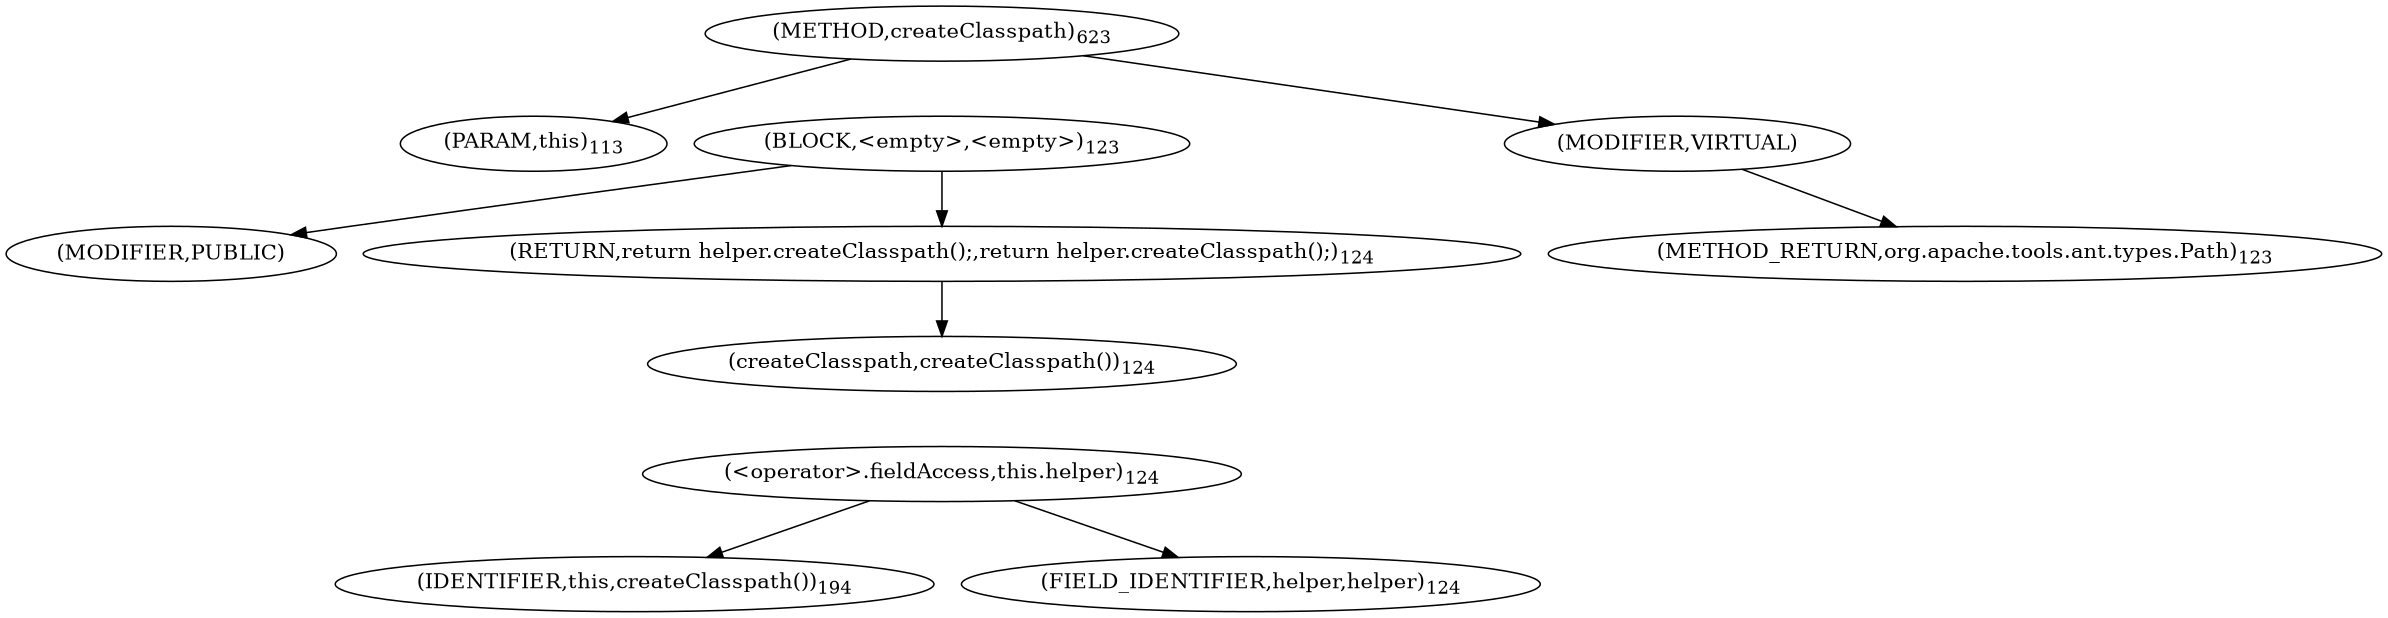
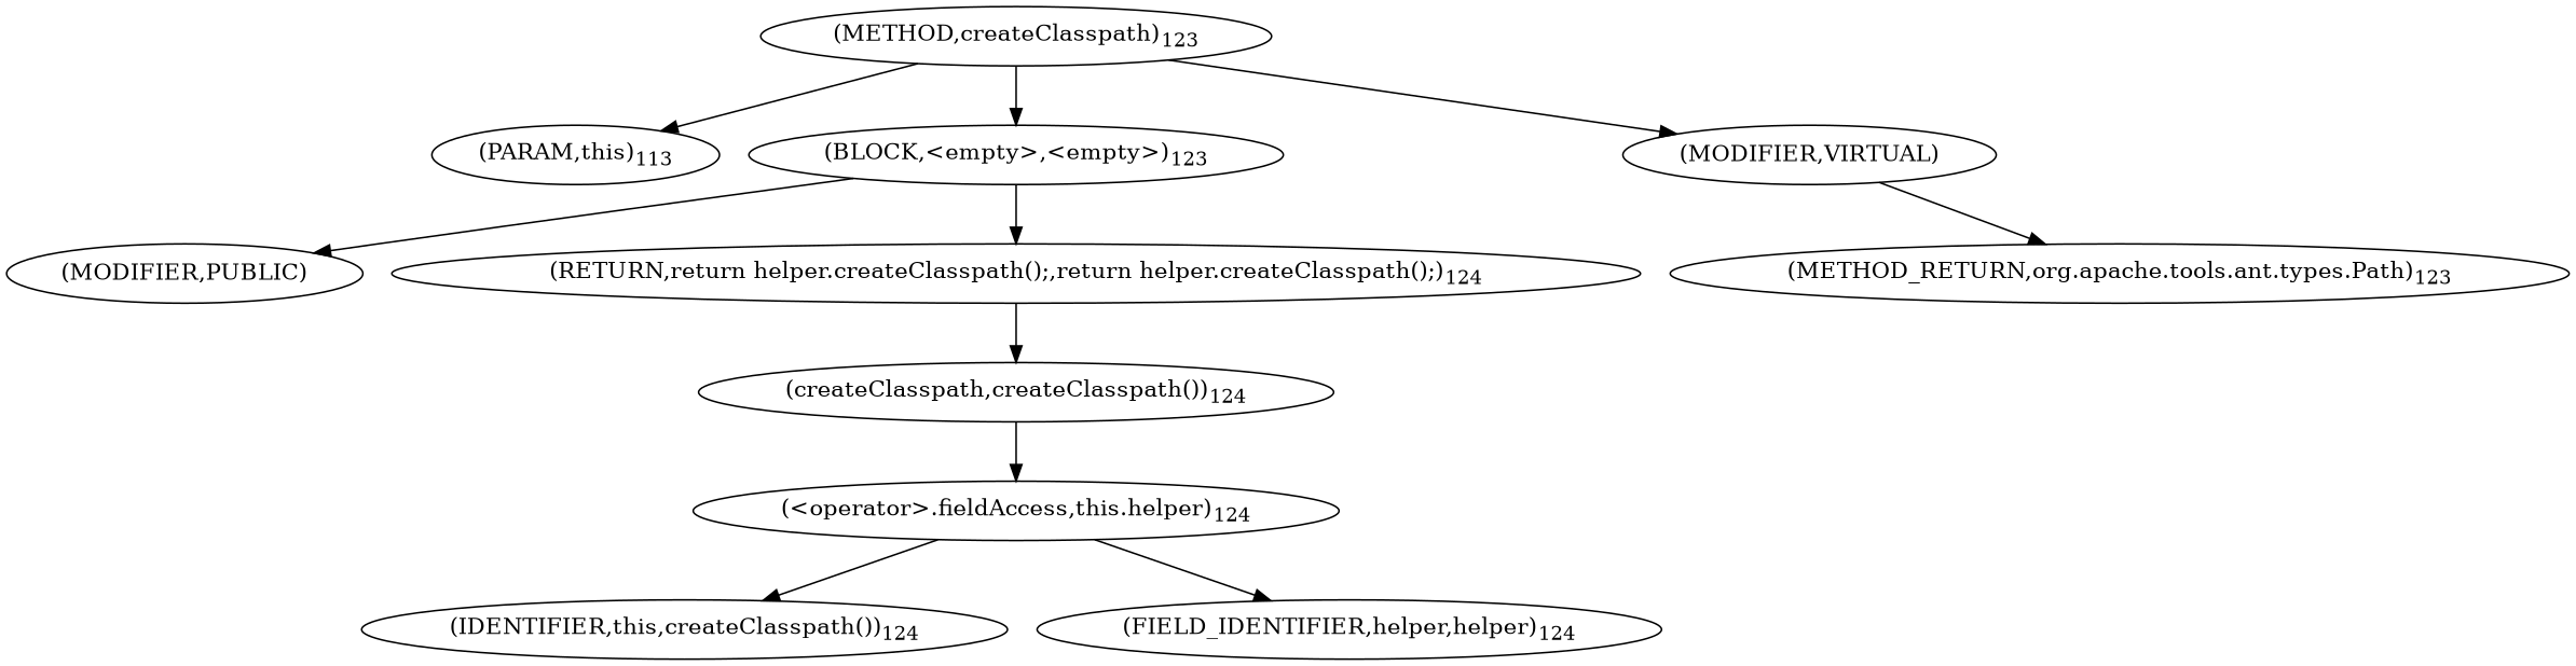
  digraph {
-   n1 [label=<(METHOD,createClasspath)<SUB>623</SUB>>]
+   n1 [label=<(METHOD,createClasspath)<SUB>123</SUB>>]
    n2 [label=<(PARAM,this)<SUB>113</SUB>>]
    n3 [label=<(BLOCK,&lt;empty&gt;,&lt;empty&gt;)<SUB>123</SUB>>]
    n4 [label=<(MODIFIER,VIRTUAL)>]
    n5 [label=<(MODIFIER,PUBLIC)>]
    n6 [label=<(RETURN,return helper.createClasspath();,return helper.createClasspath();)<SUB>124</SUB>>]
    n7 [label=<(METHOD_RETURN,org.apache.tools.ant.types.Path)<SUB>123</SUB>>]
    n8 [label=<(createClasspath,createClasspath())<SUB>124</SUB>>]
    n9 [label=<(&lt;operator&gt;.fieldAccess,this.helper)<SUB>124</SUB>>]
-   n10 [label=<(IDENTIFIER,this,createClasspath())<SUB>194</SUB>>]
+   n10 [label=<(IDENTIFIER,this,createClasspath())<SUB>124</SUB>>]
    n11 [label=<(FIELD_IDENTIFIER,helper,helper)<SUB>124</SUB>>]
    n1 -> n2
+   n1 -> n3
    n1 -> n4
    n3 -> n5
    n3 -> n6
    n4 -> n7
    n6 -> n8
+   n8 -> n9
    n9 -> n10
    n9 -> n11
  }
